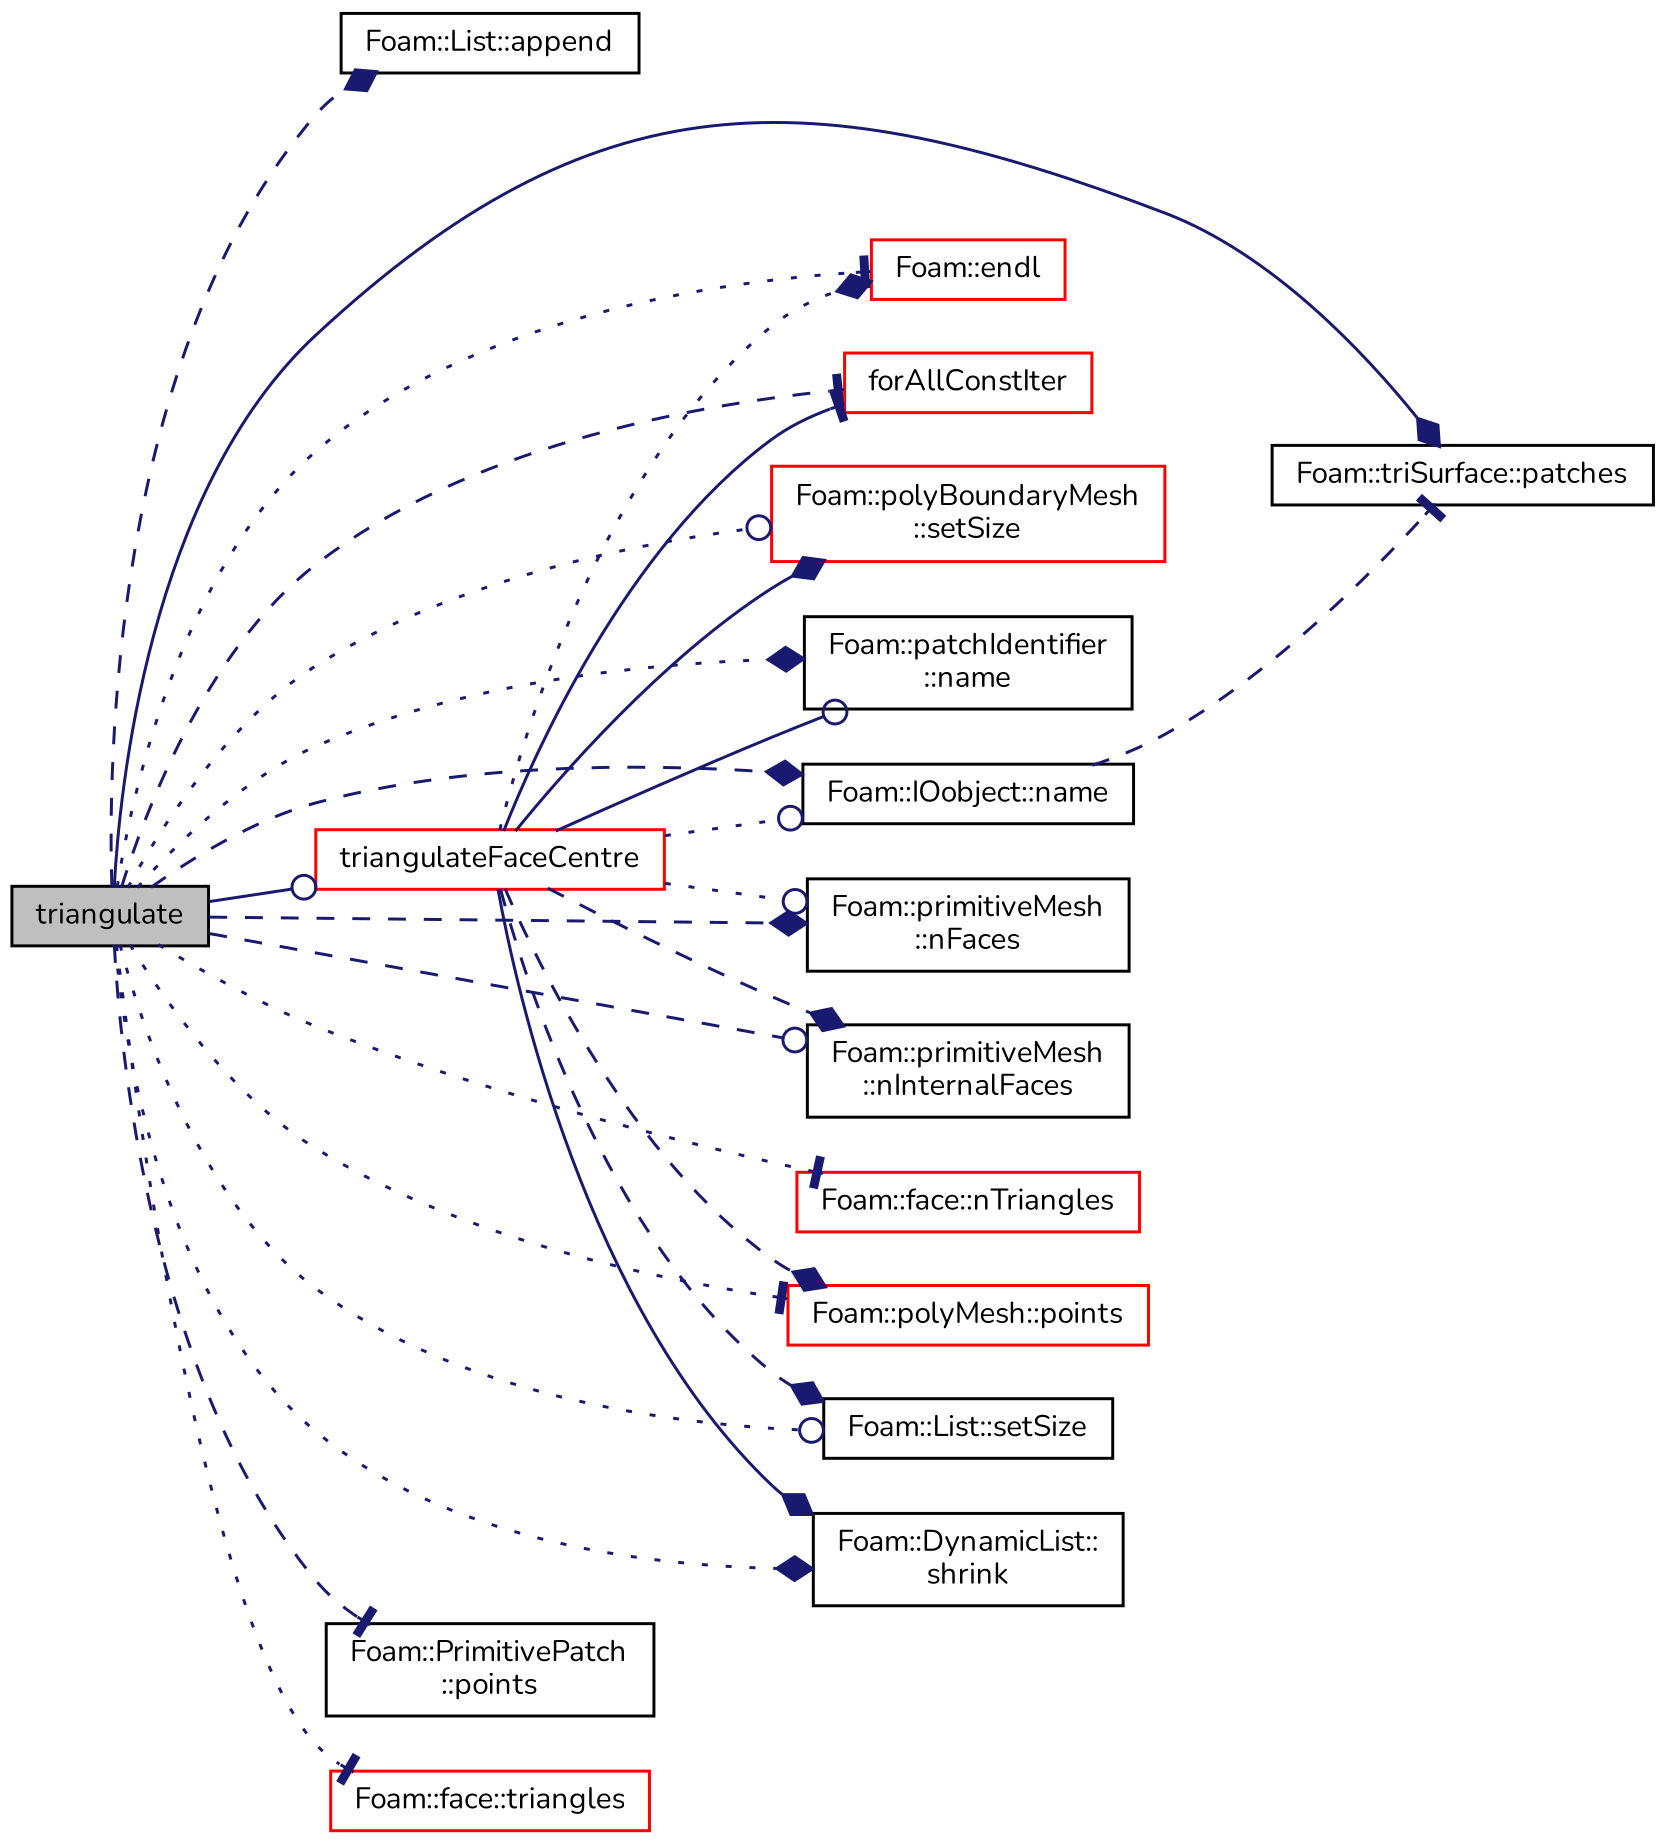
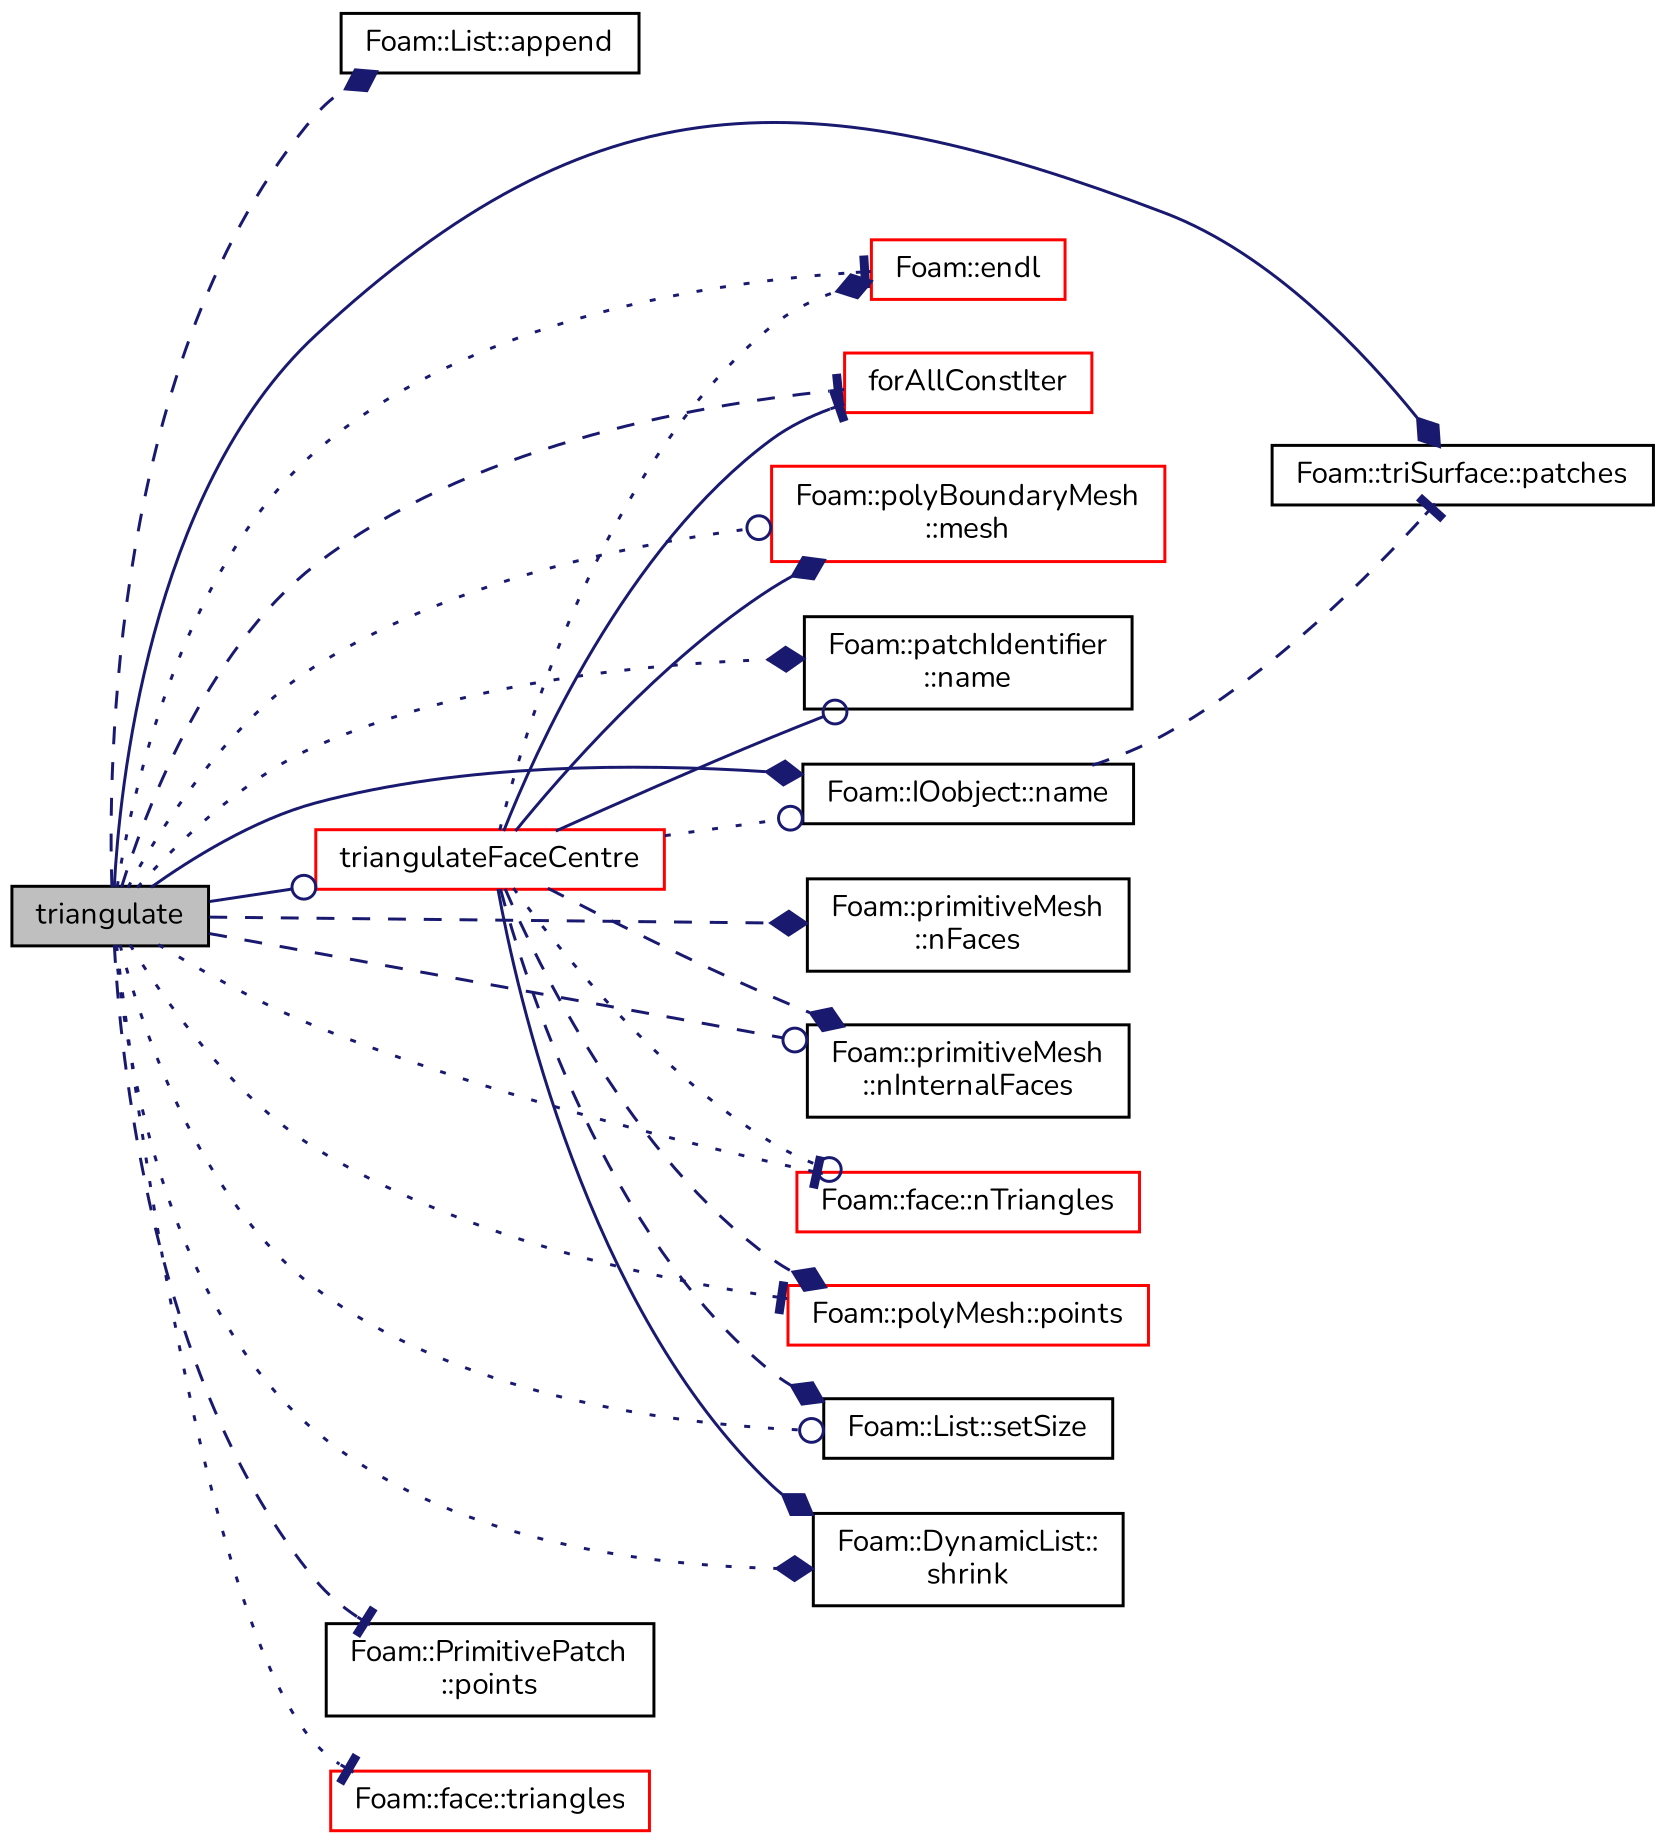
  digraph {
    fontname=Nunito
    rankdir=LR
    node [color=black fontname=Nunito fontsize=10 shape=record]
    edge [arrowhead=diamond color=midnightblue fontname=Nunito fontsize=10 labelfontname=Helvetica labelfontsize=10 style=dotted]
    n1 [fillcolor=grey75 fontcolor=black height=0.2 label=triangulate style=filled width=0.4]
    n2 [height=0.2 label="Foam::List::append" width=0.4]
    n3 [color=red height=0.2 label="Foam::endl" width=0.4]
    n4 [color=red height=0.2 label=forAllConstIter width=0.4]
-   n5 [color=red height=0.2 label="Foam::polyBoundaryMesh\l::setSize" width=0.4]
+   n5 [color=red height=0.2 label="Foam::polyBoundaryMesh\l::mesh" width=0.4]
    n6 [height=0.2 label="Foam::patchIdentifier\l::name" width=0.4]
    n7 [height=0.2 label="Foam::IOobject::name" width=0.4]
    n8 [height=0.2 label="Foam::primitiveMesh\l::nFaces" width=0.4]
    n9 [height=0.2 label="Foam::primitiveMesh\l::nInternalFaces" width=0.4]
    n10 [color=red height=0.2 label="Foam::face::nTriangles" width=0.4]
    n11 [height=0.2 label="Foam::triSurface::patches" width=0.4]
    n12 [height=0.2 label="Foam::PrimitivePatch\l::points" width=0.4]
    n13 [color=red height=0.2 label="Foam::polyMesh::points" width=0.4]
    n14 [height=0.2 label="Foam::List::setSize" width=0.4]
    n15 [height=0.2 label="Foam::DynamicList::\lshrink" width=0.4]
    n16 [color=red height=0.2 label="Foam::face::triangles" width=0.4]
    n17 [color=red height=0.2 label=triangulateFaceCentre width=0.4]
    n1 -> n2 [style=dashed]
    n1 -> n3 [arrowhead=tee]
    n1 -> n4 [arrowhead=tee style=dashed]
    n1 -> n5 [arrowhead=odot]
    n1 -> n6
-   n1 -> n7 [style=dashed]
+   n1 -> n7 [style=solid]
    n1 -> n8 [style=dashed]
    n1 -> n9 [arrowhead=odot style=dashed]
    n1 -> n10 [arrowhead=tee]
    n1 -> n11 [style=solid]
    n1 -> n12 [arrowhead=tee style=dashed]
    n1 -> n13 [arrowhead=tee]
    n1 -> n14 [arrowhead=odot]
    n1 -> n15
    n1 -> n16 [arrowhead=tee]
    n1 -> n17 [arrowhead=odot style=solid]
    n7 -> n11 [arrowhead=tee style=dashed]
    n17 -> n3
    n17 -> n4 [arrowhead=tee style=solid]
    n17 -> n5 [style=solid]
    n17 -> n6 [arrowhead=odot style=solid]
    n17 -> n7 [arrowhead=odot]
-   n17 -> n8 [arrowhead=odot]
+   n17 -> n10 [arrowhead=odot]
    n17 -> n9 [style=dashed]
    n17 -> n13 [style=dashed]
    n17 -> n14 [style=dashed]
    n17 -> n15 [style=solid]
  }
